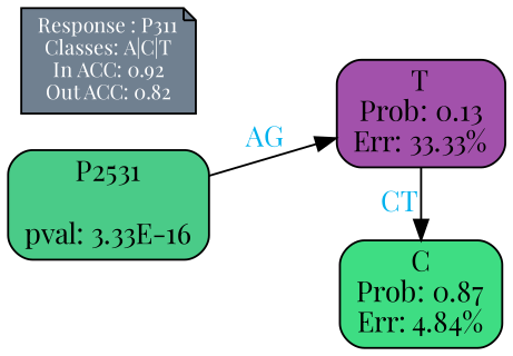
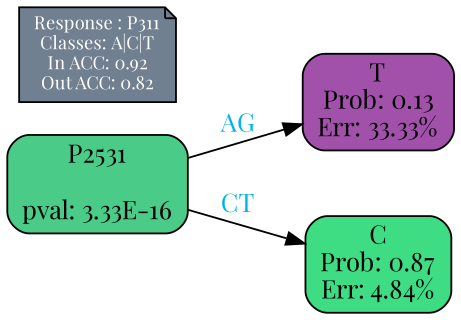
  digraph {
    fontname="Playfair Display"
    rankdir=LR
    ranksep=equally
    splines=polylines
    node [color=black fontname="Playfair Display" shape=box style="filled, rounded"]
    edge [fontcolor=deepskyblue2 fontname="Playfair Display"]
    n1 [fillcolor="#a251ab" label="T\nProb: 0.13\nErr: 33.33%"]
    n2 [fillcolor="#3edd83" label="C\nProb: 0.87\nErr: 4.84%"]
    n3 [align=left fillcolor=slategray fontcolor=white fontsize=10 label="Response : P311\nClasses: A|C|T\nIn ACC: 0.92\nOut ACC: 0.82\n" shape=note style=filled]
    n4 [fillcolor="#4acb88" label="P2531\n\npval: 3.33E-16"]
    subgraph sub_1 {
      rank=same
      n1
      n2
    }
    subgraph sub_2 {
      rank=same
      n3
      n4
    }
    n4 -> n1 [label=AG]
-   n1 -> n2 [label=CT]
+   n4 -> n2 [label=CT]
  }
